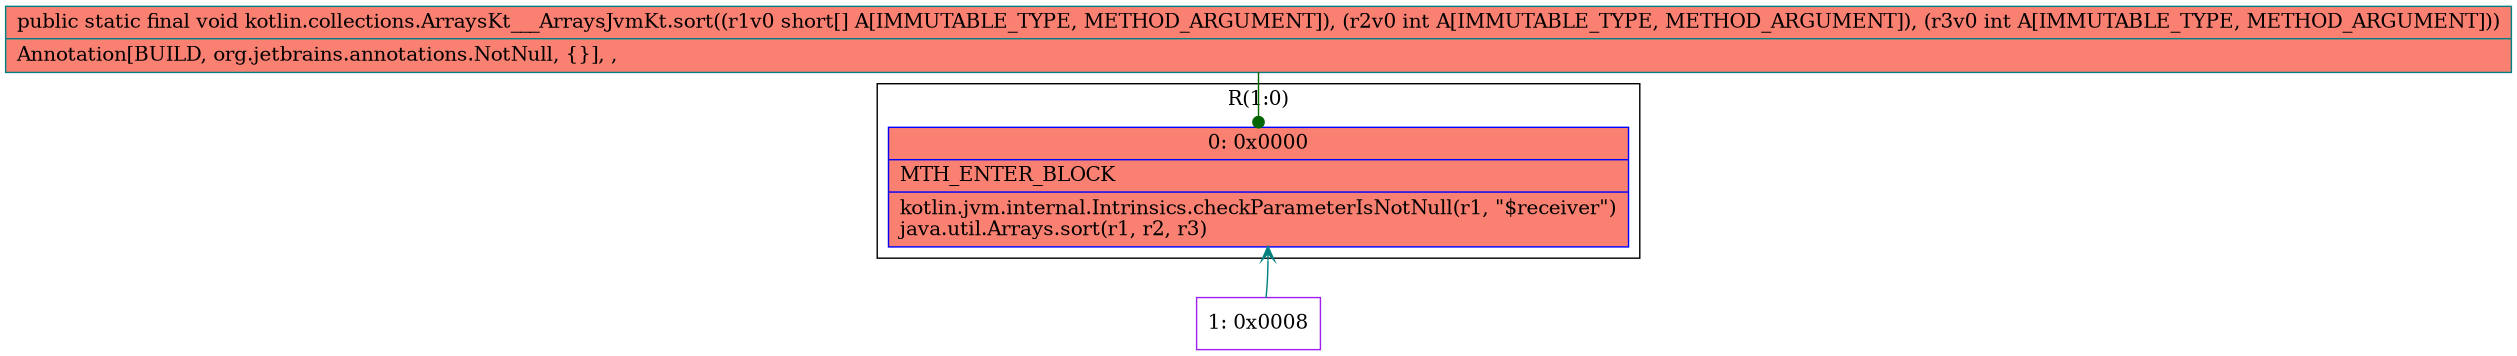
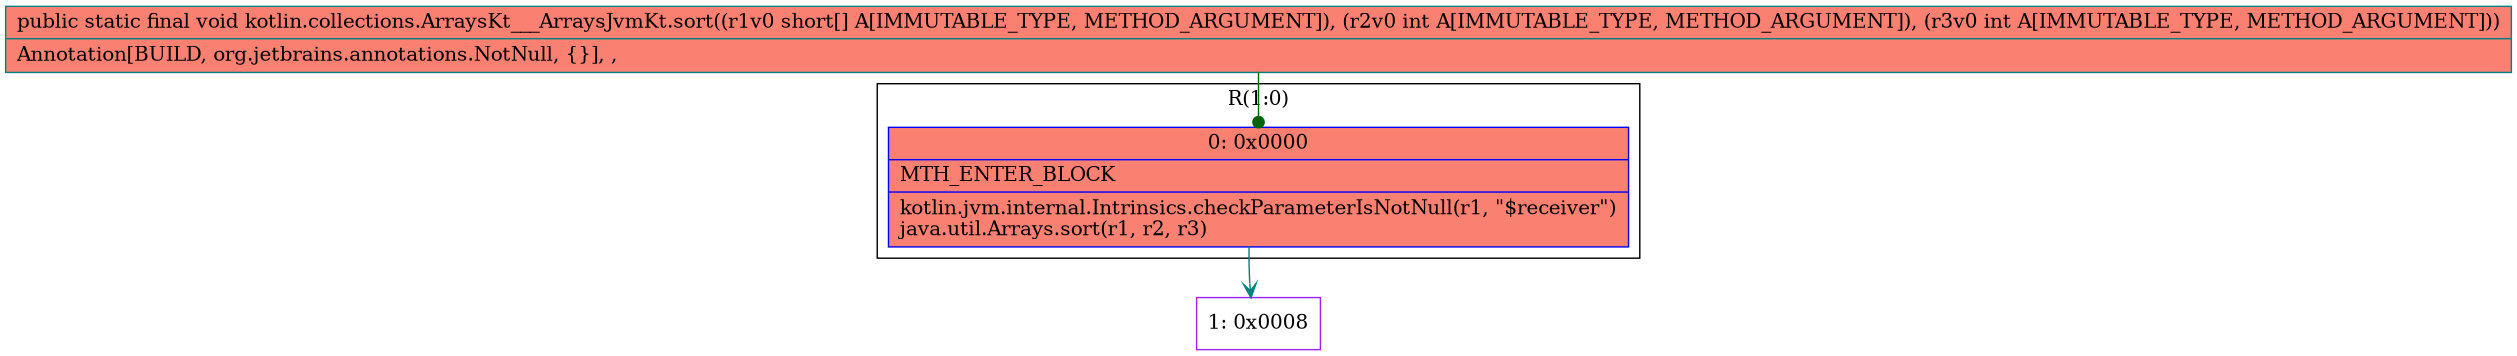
  digraph {
    node [shape=record style=filled fillcolor=salmon]
    n1 [color=blue label="{0\:\ 0x0000|MTH_ENTER_BLOCK\l|kotlin.jvm.internal.Intrinsics.checkParameterIsNotNull(r1, \"$receiver\")\ljava.util.Arrays.sort(r1, r2, r3)\l}"]
    n2 [color=purple label="{1\:\ 0x0008}" fillcolor=white]
    n3 [label="{public static final void kotlin.collections.ArraysKt___ArraysJvmKt.sort((r1v0 short[] A[IMMUTABLE_TYPE, METHOD_ARGUMENT]), (r2v0 int A[IMMUTABLE_TYPE, METHOD_ARGUMENT]), (r3v0 int A[IMMUTABLE_TYPE, METHOD_ARGUMENT]))  | Annotation[BUILD, org.jetbrains.annotations.NotNull, \{\}], , \l}" color=teal]
    subgraph cluster_1 {
      label="R(1:0)"
      n1
    }
-   n2 -> n1 [color=teal arrowhead=vee]
+   n1 -> n2 [color=teal arrowhead=vee]
    n3 -> n1 [color=darkgreen arrowhead=dot]
  }
